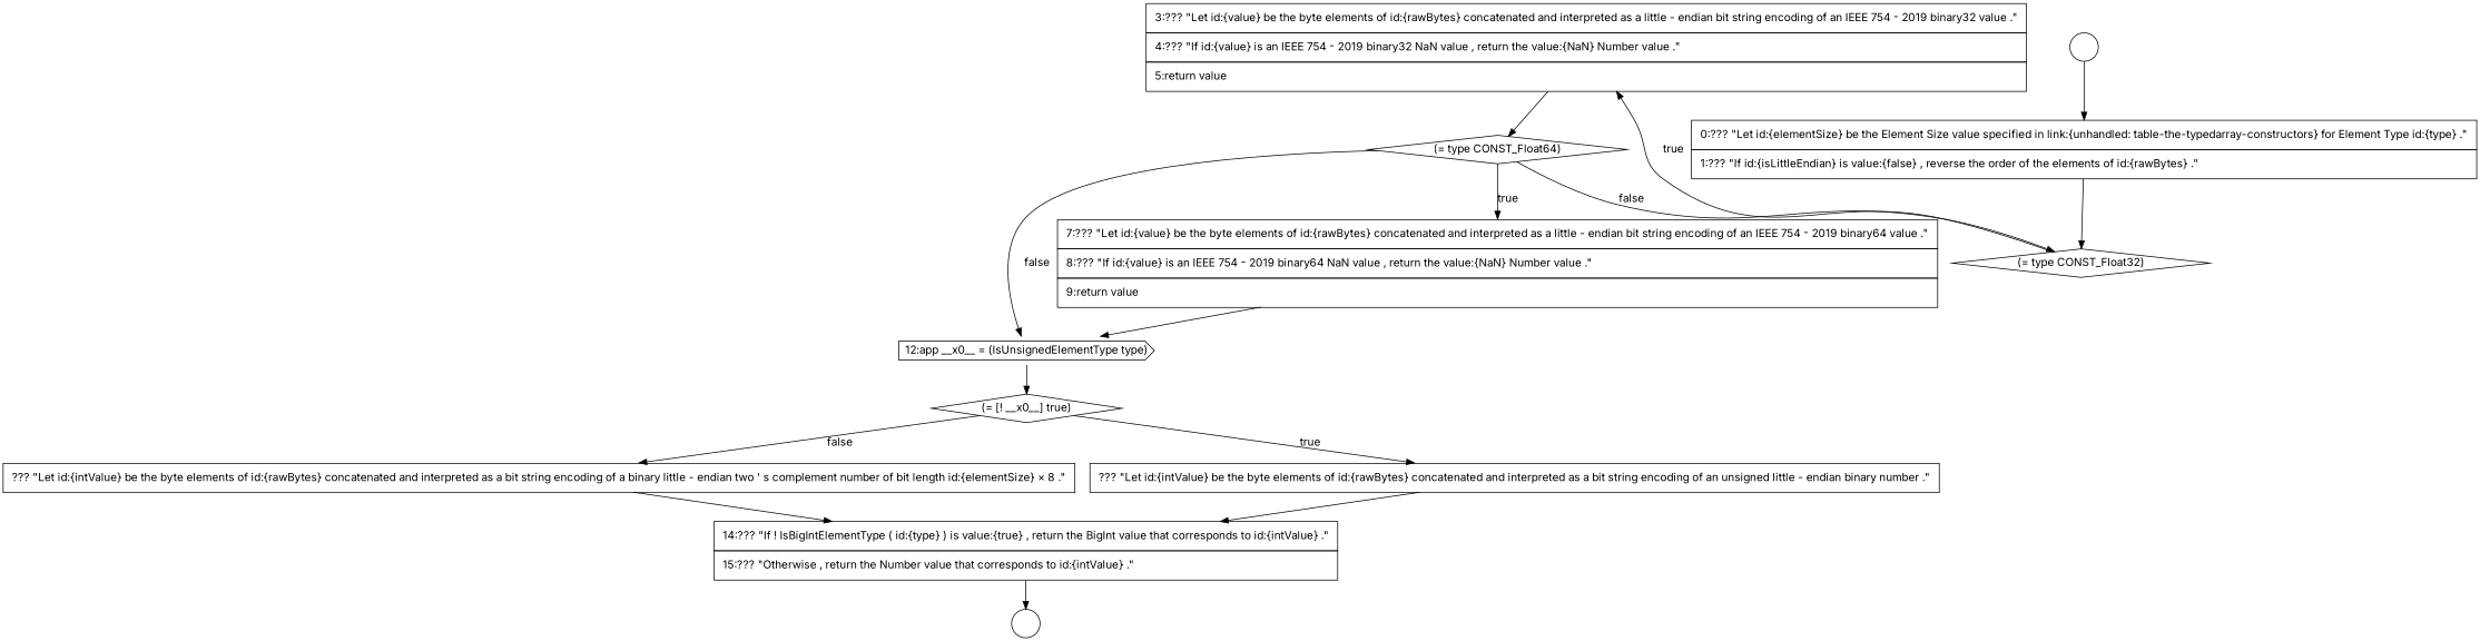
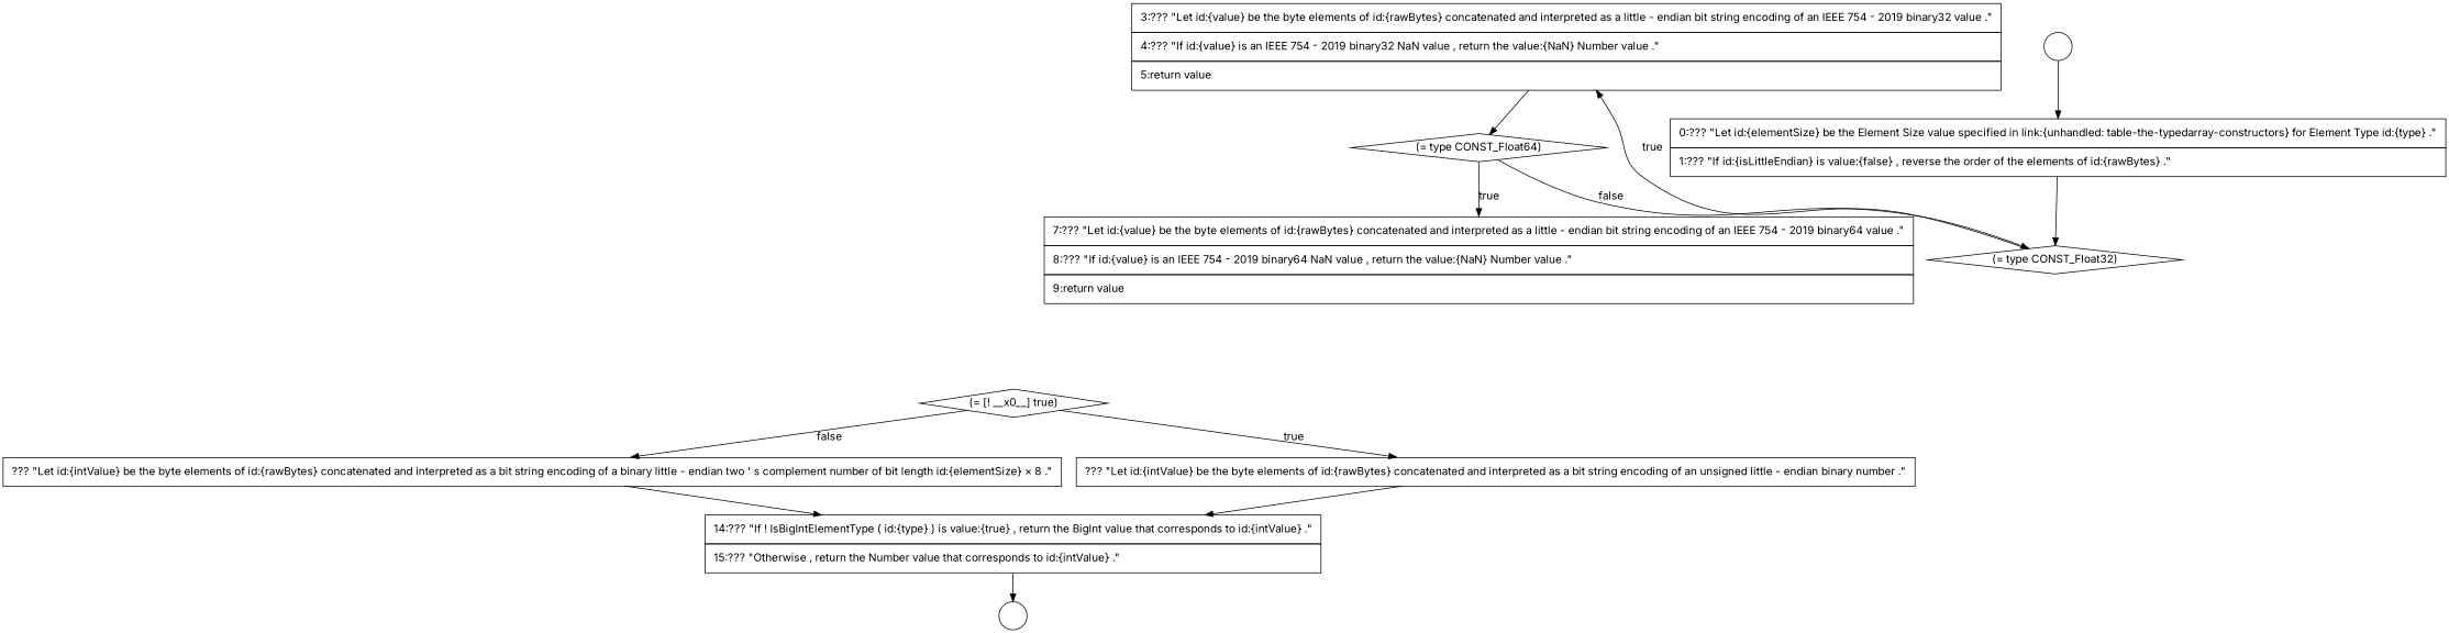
  digraph {
    fontname=Inter
    node [color=black fillcolor=white fontname=Inter shape=none style=filled]
    edge [color=black fontname=Inter]
    n1 [label=<<font color="black">     <table border="0" cellborder="1" cellspacing="0" cellpadding="10">       <tr><td align="left">3:??? &quot;Let id:{value} be the byte elements of id:{rawBytes} concatenated and interpreted as a little - endian bit string encoding of an IEEE 754 - 2019 binary32 value .&quot;</td></tr>       <tr><td align="left">4:??? &quot;If id:{value} is an IEEE 754 - 2019 binary32 NaN value , return the value:{NaN} Number value .&quot;</td></tr>       <tr><td align="left">5:return value</td></tr>     </table>   </font>> margin=0]
    n2 [label=<<font color="black">(= type CONST_Float64)</font>> shape=diamond]
-   n3 [label=<<font color="black">12:app __x0__ = (IsUnsignedElementType type)</font>> shape=cds]
    n4 [label=<<font color="black">     <table border="0" cellborder="1" cellspacing="0" cellpadding="10">       <tr><td align="left">7:??? &quot;Let id:{value} be the byte elements of id:{rawBytes} concatenated and interpreted as a little - endian bit string encoding of an IEEE 754 - 2019 binary64 value .&quot;</td></tr>       <tr><td align="left">8:??? &quot;If id:{value} is an IEEE 754 - 2019 binary64 NaN value , return the value:{NaN} Number value .&quot;</td></tr>       <tr><td align="left">9:return value</td></tr>     </table>   </font>> margin=0]
    n5 [label=<<font color="black">(= type CONST_Float32)</font>> shape=diamond]
    n6 [label=<<font color="black">(= [! __x0__] true)</font>> shape=diamond]
    n7 [label=<<font color="black">     <table border="0" cellborder="1" cellspacing="0" cellpadding="10">       <tr><td align="left">??? &quot;Let id:{intValue} be the byte elements of id:{rawBytes} concatenated and interpreted as a bit string encoding of a binary little - endian two ' s complement number of bit length id:{elementSize} &times; 8 .&quot;</td></tr>     </table>   </font>> margin=0]
    n8 [label=<<font color="black">     <table border="0" cellborder="1" cellspacing="0" cellpadding="10">       <tr><td align="left">??? &quot;Let id:{intValue} be the byte elements of id:{rawBytes} concatenated and interpreted as a bit string encoding of an unsigned little - endian binary number .&quot;</td></tr>     </table>   </font>> margin=0]
    n9 [label=<<font color="black">     <table border="0" cellborder="1" cellspacing="0" cellpadding="10">       <tr><td align="left">14:??? &quot;If ! IsBigIntElementType ( id:{type} ) is value:{true} , return the BigInt value that corresponds to id:{intValue} .&quot;</td></tr>       <tr><td align="left">15:??? &quot;Otherwise , return the Number value that corresponds to id:{intValue} .&quot;</td></tr>     </table>   </font>> margin=0]
    n10 [label=" " shape=circle]
    n11 [label=<<font color="black">     <table border="0" cellborder="1" cellspacing="0" cellpadding="10">       <tr><td align="left">0:??? &quot;Let id:{elementSize} be the Element Size value specified in link:{unhandled: table-the-typedarray-constructors} for Element Type id:{type} .&quot;</td></tr>       <tr><td align="left">1:??? &quot;If id:{isLittleEndian} is value:{false} , reverse the order of the elements of id:{rawBytes} .&quot;</td></tr>     </table>   </font>> margin=0]
    n12 [label=" " shape=circle]
    n1 -> n2
-   n2 -> n3 [label=<<font color="black">false</font>>]
    n2 -> n4 [label=<<font color="black">true</font>>]
    n2 -> n5 [label=<<font color="black">false</font>>]
-   n3 -> n6
-   n4 -> n3
    n5 -> n1 [label=<<font color="black">true</font>>]
    n6 -> n7 [label=<<font color="black">false</font>>]
    n6 -> n8 [label=<<font color="black">true</font>>]
    n7 -> n9
    n8 -> n9
    n9 -> n10
    n11 -> n5
    n12 -> n11
  }
